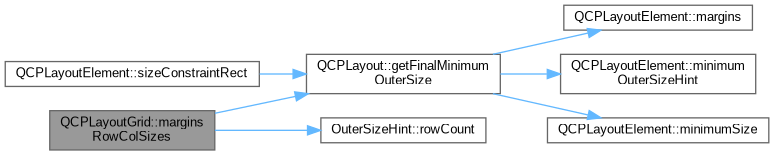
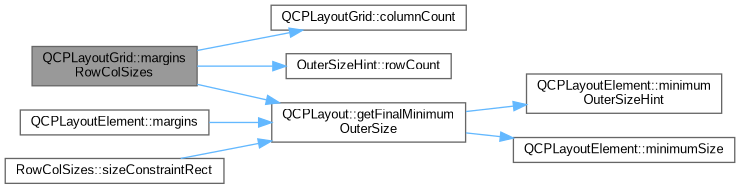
  digraph {
    fontname="Liberation Sans"
    rankdir=LR
    node [color=grey40 fillcolor=white fontname="Liberation Sans" fontsize=10 shape=box style=filled]
    edge [color=steelblue1 fontname="Liberation Sans" fontsize=10 labelfontname=Helvetica labelfontsize=10 style=solid]
    n1 [color=gray40 fillcolor=grey60 fontcolor=black height=0.2 label="QCPLayoutGrid::margins\lRowColSizes" width=0.4]
+   n2 [height=0.2 label="QCPLayoutGrid::columnCount" width=0.4]
    n3 [height=0.2 label="QCPLayout::getFinalMinimum\lOuterSize" width=0.4]
    n4 [height=0.2 label="OuterSizeHint::rowCount" width=0.4]
    n5 [height=0.2 label="QCPLayoutElement::margins" width=0.4]
    n6 [height=0.2 label="QCPLayoutElement::minimum\lOuterSizeHint" width=0.4]
    n7 [height=0.2 label="QCPLayoutElement::minimumSize" width=0.4]
-   n8 [height=0.2 label="QCPLayoutElement::sizeConstraintRect" width=0.4]
+   n8 [height=0.2 label="RowColSizes::sizeConstraintRect" width=0.4]
+   n1 -> n2
    n1 -> n3
    n1 -> n4
-   n3 -> n5
+   n5 -> n3
    n3 -> n6
    n3 -> n7
    n8 -> n3
  }
